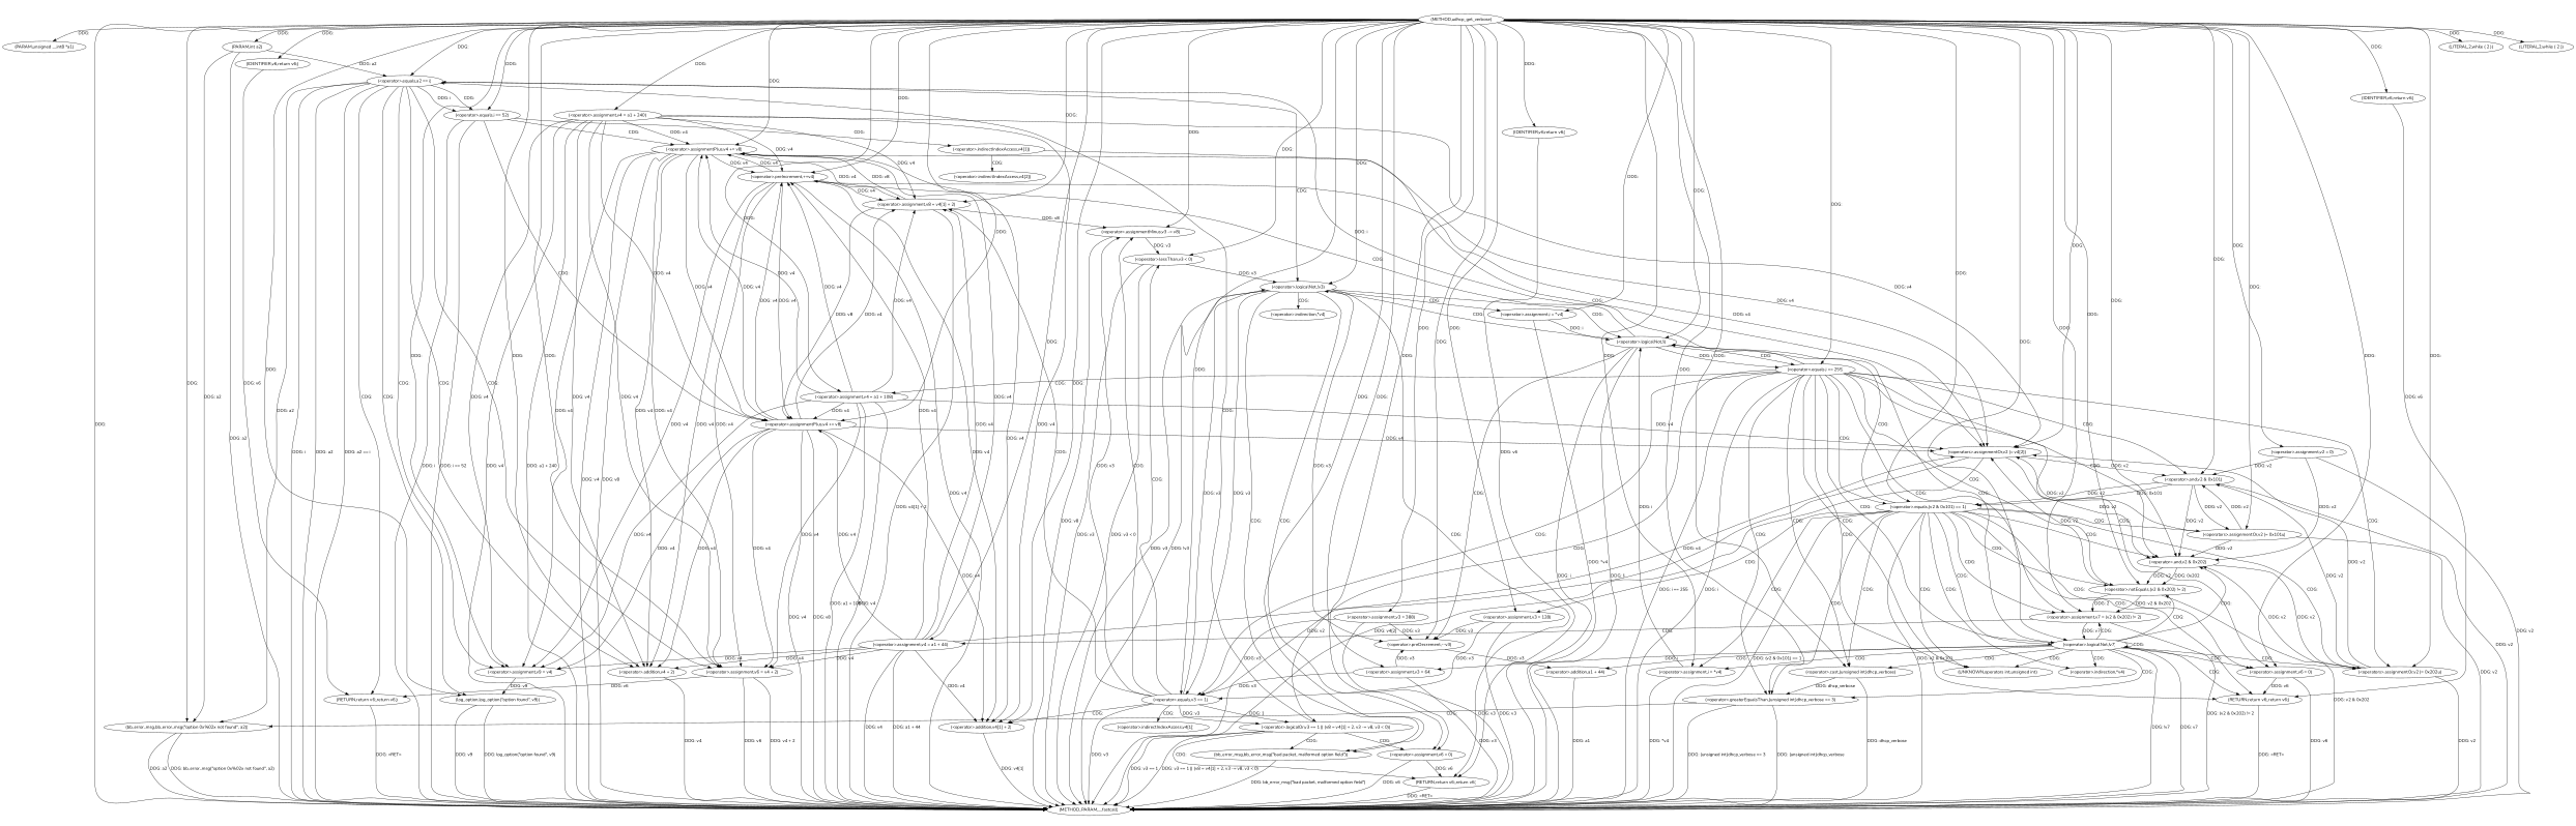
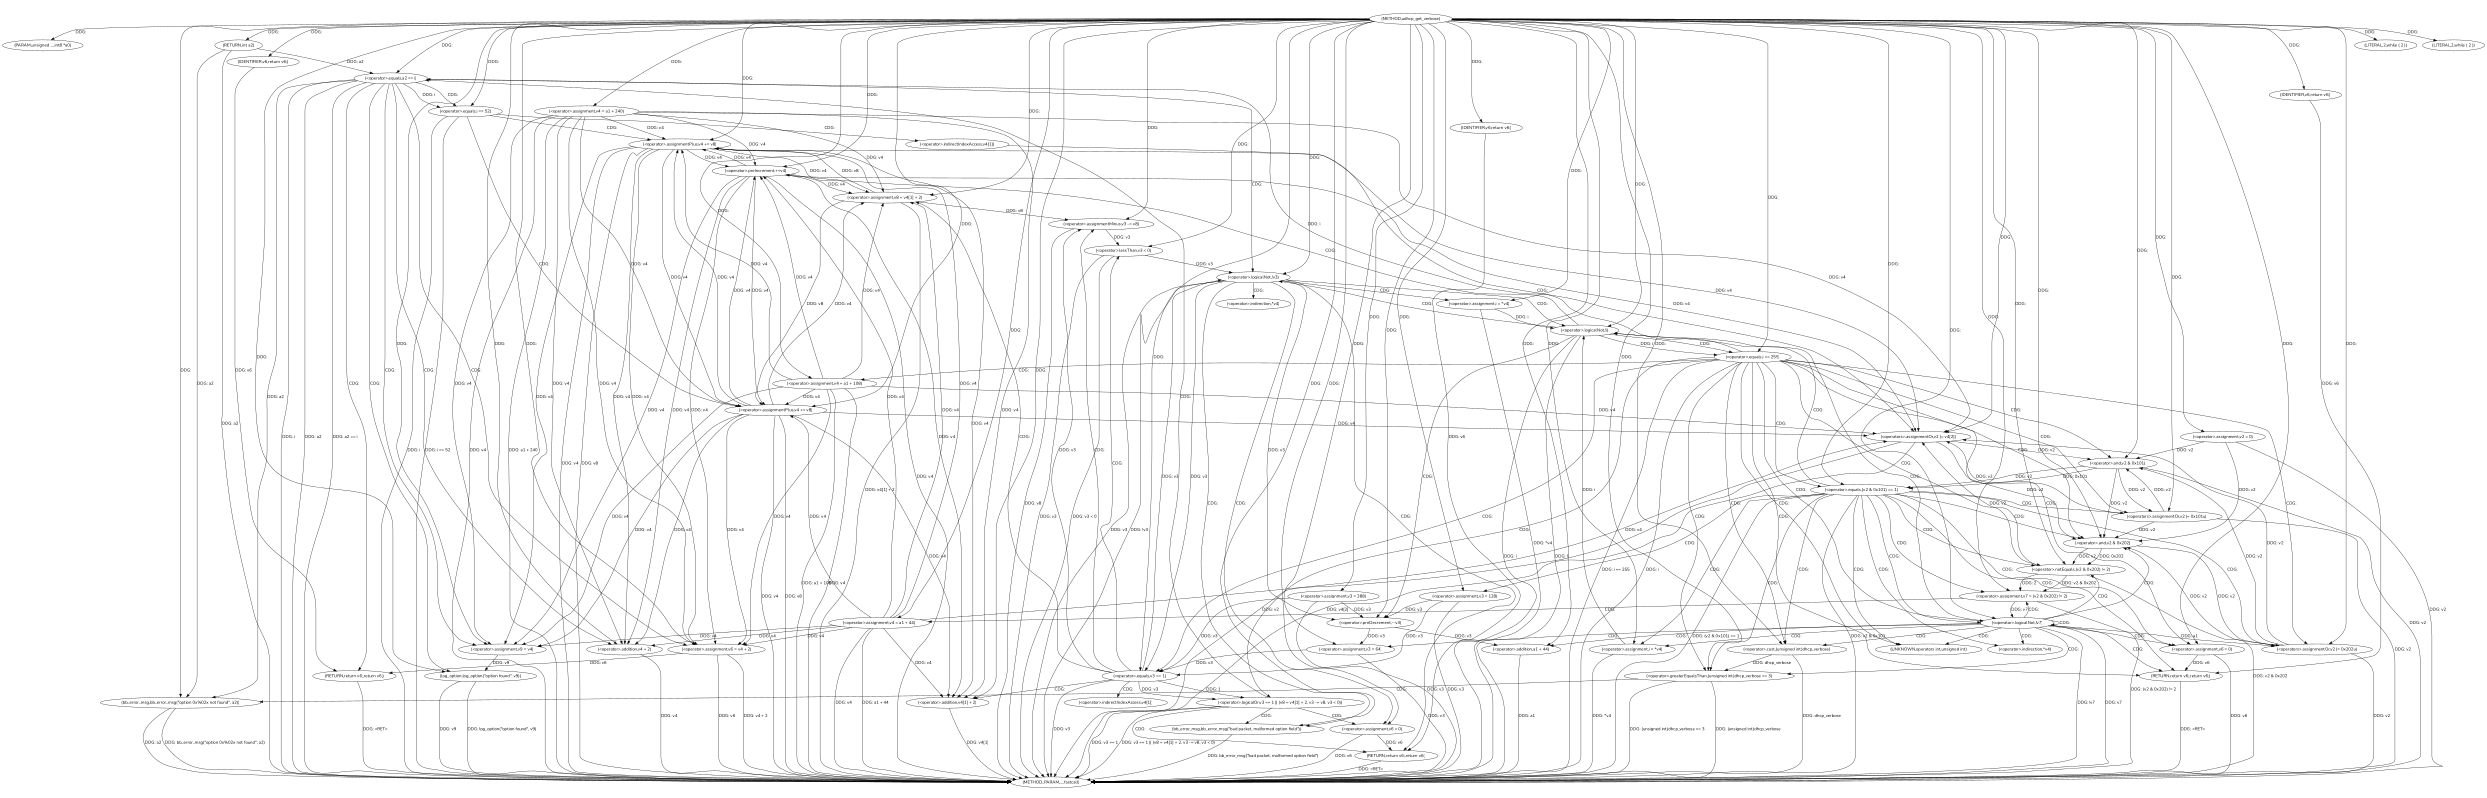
  digraph {
    fontname=Nunito
    node [fontname=Nunito]
    edge [fontname=Nunito]
    n1 [label="(METHOD,udhcp_get_verbose)"]
-   n2 [label="(PARAM,unsigned __int8 *a1)"]
-   n3 [label="(PARAM,int a2)"]
+   n2 [label="(PARAM,unsigned __int8 *a0)"]
+   n3 [label="(RETURN,int a2)"]
    n4 [label="(<operator>.assignment,v2 = 0)"]
    n5 [label="(<operator>.assignment,v3 = 388)"]
    n6 [label="(<operator>.assignment,v4 = a1 + 240)"]
    n7 [label="(LITERAL,2,while ( 2 ))"]
    n8 [label="(LITERAL,2,while ( 2 ))"]
    n9 [label="(<operator>.assignment,i = *v4)"]
    n10 [label="(<operator>.assignment,i = *v4)"]
    n11 [label="(<operator>.logicalNot,!i)"]
    n12 [label="(<operator>.preDecrement,--v3)"]
    n13 [label="(<operator>.preIncrement,++v4)"]
    n14 [label="(<operator>.equals,i == 255)"]
    n15 [label="(<operator>.equals,v3 == 1)"]
    n16 [label="(<operator>.assignment,v8 = v4[1] + 2)"]
    n17 [label="(<operator>.addition,v4[1] + 2)"]
    n18 [label="(<operator>.assignmentMinus,v3 -= v8)"]
    n19 [label="(<operator>.lessThan,v3 < 0)"]
    n20 [label="(<operator>.assignment,v6 = 0)"]
    n21 [label="(bb_error_msg,bb_error_msg(\"bad packet, malformed option field\"))"]
    n22 [label="(IDENTIFIER,v6,return v6;)"]
    n23 [label="(<operator>.equals,a2 == i)"]
    n24 [label="(<operator>.assignment,v9 = v4)"]
    n25 [label="(<operator>.assignment,v6 = v4 + 2)"]
    n26 [label="(<operator>.addition,v4 + 2)"]
    n27 [label="(log_option,log_option(\"option found\", v9))"]
    n28 [label="(IDENTIFIER,v6,return v6;)"]
    n29 [label="(<operator>.equals,i == 52)"]
    n30 [label="(<operators>.assignmentOr,v2 |= v4[2])"]
    n31 [label="(<operator>.assignmentPlus,v4 += v8)"]
    n32 [label="(<operator>.assignmentPlus,v4 += v8)"]
    n33 [label="(<operator>.logicalNot,!v3)"]
    n34 [label="(<operator>.assignment,v4 = a1 + 108)"]
    n35 [label="(<operator>.equals,(v2 & 0x101) == 1)"]
    n36 [label="(<operator>.and,v2 & 0x101)"]
    n37 [label="(<operators>.assignmentOr,v2 |= 0x101u)"]
    n38 [label="(<operator>.assignment,v3 = 128)"]
    n39 [label="(<operator>.assignment,v7 = (v2 & 0x202) != 2)"]
    n40 [label="(<operator>.notEquals,(v2 & 0x202) != 2)"]
    n41 [label="(<operator>.and,v2 & 0x202)"]
    n42 [label="(<operators>.assignmentOr,v2 |= 0x202u)"]
    n43 [label="(<operator>.logicalNot,!v7)"]
    n44 [label="(<operator>.assignment,v4 = a1 + 44)"]
    n45 [label="(<operator>.addition,a1 + 44)"]
    n46 [label="(<operator>.assignment,v3 = 64)"]
    n47 [label="(<operator>.assignment,v6 = 0)"]
    n48 [label="(<operator>.greaterEqualsThan,(unsigned int)dhcp_verbose >= 3)"]
    n49 [label="(<operator>.cast,(unsigned int)dhcp_verbose)"]
    n50 [label="(bb_error_msg,bb_error_msg(\"option 0x%02x not found\", a2))"]
    n51 [label="(IDENTIFIER,v6,return v6;)"]
    n52 [label="(METHOD_PARAM,__fastcall)"]
    n53 [label="(<operator>.logicalOr,v3 == 1 || (v8 = v4[1] + 2, v3 -= v8, v3 < 0))"]
    n54 [label="(RETURN,return v6;,return v6;)"]
    n55 [label="(UNKNOWN,operators int,unsigned int)"]
    n56 [label="(<operator>.indirectIndexAccess,v4[1])"]
    n57 [label="(RETURN,return v6;,return v6;)"]
    n58 [label="(RETURN,return v6;,return v6;)"]
    n59 [label="(<operator>.indirectIndexAccess,v4[1])"]
    n60 [label="(<operator>.indirection,*v4)"]
    n61 [label="(<operator>.indirection,*v4)"]
-   n62 [label="(<operator>.indirectIndexAccess,v4[2])"]
    n1 -> n2 [label="DDG: "]
    n1 -> n3 [label="DDG: "]
    n1 -> n4 [label="DDG: "]
    n1 -> n5 [label="DDG: "]
    n1 -> n6 [label="DDG: "]
    n1 -> n7 [label="DDG: "]
    n1 -> n8 [label="DDG: "]
    n1 -> n9 [label="DDG: "]
    n1 -> n10 [label="DDG: "]
    n1 -> n11 [label="DDG: "]
    n1 -> n12 [label="DDG: "]
    n1 -> n13 [label="DDG: "]
    n1 -> n14 [label="DDG: "]
    n1 -> n15 [label="DDG: "]
    n1 -> n16 [label="DDG: "]
    n1 -> n17 [label="DDG: "]
    n1 -> n18 [label="DDG: "]
    n1 -> n19 [label="DDG: "]
    n1 -> n20 [label="DDG: "]
    n1 -> n21 [label="DDG: "]
    n1 -> n22 [label="DDG: "]
    n1 -> n23 [label="DDG: "]
    n1 -> n24 [label="DDG: "]
    n1 -> n25 [label="DDG: "]
    n1 -> n26 [label="DDG: "]
    n1 -> n27 [label="DDG: "]
    n1 -> n28 [label="DDG: "]
    n1 -> n29 [label="DDG: "]
    n1 -> n30 [label="DDG: "]
    n1 -> n31 [label="DDG: "]
    n1 -> n32 [label="DDG: "]
    n1 -> n33 [label="DDG: "]
    n1 -> n34 [label="DDG: "]
    n1 -> n35 [label="DDG: "]
    n1 -> n36 [label="DDG: "]
    n1 -> n37 [label="DDG: "]
    n1 -> n38 [label="DDG: "]
    n1 -> n39 [label="DDG: "]
    n1 -> n40 [label="DDG: "]
    n1 -> n41 [label="DDG: "]
    n1 -> n42 [label="DDG: "]
    n1 -> n43 [label="DDG: "]
    n1 -> n44 [label="DDG: "]
-   n1 -> n52 [label="DDG: "]
+   n1 -> n45 [label="DDG: "]
    n1 -> n46 [label="DDG: "]
    n1 -> n47 [label="DDG: "]
    n1 -> n48 [label="DDG: "]
    n1 -> n49 [label="DDG: "]
    n1 -> n50 [label="DDG: "]
    n1 -> n51 [label="DDG: "]
    n3 -> n23 [label="DDG: a2"]
    n3 -> n50 [label="DDG: a2"]
    n3 -> n52 [label="DDG: a2"]
    n4 -> n36 [label="DDG: v2"]
    n4 -> n41 [label="DDG: v2"]
    n4 -> n52 [label="DDG: v2"]
    n5 -> n12 [label="DDG: v3"]
    n5 -> n15 [label="DDG: v3"]
    n5 -> n52 [label="DDG: v3"]
    n6 -> n13 [label="DDG: v4"]
    n6 -> n16 [label="DDG: v4"]
    n6 -> n17 [label="DDG: v4"]
    n6 -> n24 [label="DDG: v4"]
    n6 -> n25 [label="DDG: v4"]
    n6 -> n26 [label="DDG: v4"]
    n6 -> n30 [label="DDG: v4"]
    n6 -> n31 [label="DDG: v4"]
    n6 -> n32 [label="DDG: v4"]
    n6 -> n52 [label="DDG: v4"]
    n6 -> n52 [label="DDG: a1 + 240"]
    n9 -> n11 [label="DDG: i"]
    n9 -> n52 [label="DDG: *v4"]
    n10 -> n11 [label="DDG: i"]
    n10 -> n52 [label="DDG: *v4"]
    n11 -> n12 [label="CDG: "]
    n11 -> n13 [label="CDG: "]
    n11 -> n14 [label="DDG: i"]
    n11 -> n14 [label="CDG: "]
    n11 -> n33 [label="CDG: "]
    n11 -> n52 [label="DDG: i"]
    n11 -> n52 [label="DDG: !i"]
    n12 -> n45 [label="DDG: v3"]
    n13 -> n16 [label="DDG: v4"]
    n13 -> n17 [label="DDG: v4"]
    n13 -> n24 [label="DDG: v4"]
    n13 -> n25 [label="DDG: v4"]
    n13 -> n26 [label="DDG: v4"]
    n13 -> n30 [label="DDG: v4"]
    n13 -> n31 [label="DDG: v4"]
    n13 -> n32 [label="DDG: v4"]
    n13 -> n52 [label="DDG: v4"]
    n14 -> n15 [label="CDG: "]
    n14 -> n23 [label="DDG: i"]
    n14 -> n34 [label="CDG: "]
    n14 -> n35 [label="CDG: "]
    n14 -> n36 [label="CDG: "]
-   n14 -> n39 [label="CDG: "]
+   n14 -> n37 [label="CDG: "]
    n14 -> n40 [label="CDG: "]
    n14 -> n41 [label="CDG: "]
    n14 -> n42 [label="CDG: "]
    n14 -> n43 [label="CDG: "]
    n14 -> n47 [label="CDG: "]
    n14 -> n48 [label="CDG: "]
    n14 -> n49 [label="CDG: "]
    n14 -> n52 [label="DDG: i == 255"]
    n14 -> n52 [label="DDG: i"]
    n14 -> n53 [label="CDG: "]
    n14 -> n54 [label="CDG: "]
    n14 -> n55 [label="CDG: "]
    n15 -> n16 [label="CDG: "]
    n15 -> n17 [label="CDG: "]
    n15 -> n18 [label="DDG: v3"]
    n15 -> n18 [label="CDG: "]
    n15 -> n19 [label="CDG: "]
    n15 -> n33 [label="DDG: v3"]
    n15 -> n52 [label="DDG: v3"]
    n15 -> n53 [label="DDG: v3"]
    n15 -> n53 [label="DDG: 1"]
    n15 -> n56 [label="CDG: "]
    n16 -> n18 [label="DDG: v8"]
    n16 -> n31 [label="DDG: v8"]
    n16 -> n32 [label="DDG: v8"]
    n16 -> n52 [label="DDG: v4[1] + 2"]
    n17 -> n52 [label="DDG: v4[1]"]
    n18 -> n19 [label="DDG: v3"]
    n18 -> n52 [label="DDG: v8"]
    n19 -> n33 [label="DDG: v3"]
    n19 -> n52 [label="DDG: v3"]
    n19 -> n52 [label="DDG: v3 < 0"]
    n20 -> n52 [label="DDG: v6"]
    n20 -> n57 [label="DDG: v6"]
    n21 -> n52 [label="DDG: bb_error_msg(\"bad packet, malformed option field\")"]
    n22 -> n57 [label="DDG: v6"]
    n23 -> n24 [label="CDG: "]
    n23 -> n25 [label="CDG: "]
    n23 -> n26 [label="CDG: "]
    n23 -> n27 [label="CDG: "]
    n23 -> n29 [label="DDG: i"]
    n23 -> n29 [label="CDG: "]
    n23 -> n33 [label="CDG: "]
    n23 -> n50 [label="DDG: a2"]
    n23 -> n52 [label="DDG: i"]
    n23 -> n52 [label="DDG: a2"]
    n23 -> n52 [label="DDG: a2 == i"]
    n23 -> n58 [label="CDG: "]
    n24 -> n27 [label="DDG: v9"]
    n25 -> n52 [label="DDG: v6"]
    n25 -> n52 [label="DDG: v4 + 2"]
    n25 -> n58 [label="DDG: v6"]
    n26 -> n52 [label="DDG: v4"]
    n27 -> n52 [label="DDG: log_option(\"option found\", v9)"]
    n27 -> n52 [label="DDG: v9"]
    n28 -> n58 [label="DDG: v6"]
    n29 -> n31 [label="CDG: "]
    n29 -> n32 [label="CDG: "]
    n29 -> n52 [label="DDG: i"]
    n29 -> n52 [label="DDG: i == 52"]
    n29 -> n59 [label="CDG: "]
    n30 -> n36 [label="DDG: v2"]
    n30 -> n41 [label="DDG: v2"]
    n30 -> n52 [label="DDG: v4[2]"]
    n30 -> n52 [label="DDG: v2"]
    n31 -> n13 [label="DDG: v4"]
    n31 -> n16 [label="DDG: v4"]
    n31 -> n17 [label="DDG: v4"]
    n31 -> n24 [label="DDG: v4"]
    n31 -> n25 [label="DDG: v4"]
    n31 -> n26 [label="DDG: v4"]
    n31 -> n30 [label="DDG: v4"]
    n31 -> n32 [label="DDG: v4"]
    n31 -> n52 [label="DDG: v4"]
    n31 -> n52 [label="DDG: v8"]
    n32 -> n13 [label="DDG: v4"]
    n32 -> n16 [label="DDG: v4"]
    n32 -> n17 [label="DDG: v4"]
    n32 -> n24 [label="DDG: v4"]
    n32 -> n25 [label="DDG: v4"]
    n32 -> n26 [label="DDG: v4"]
    n32 -> n30 [label="DDG: v4"]
    n32 -> n31 [label="DDG: v4"]
    n32 -> n52 [label="DDG: v8"]
    n32 -> n52 [label="DDG: v4"]
    n33 -> n10 [label="CDG: "]
    n33 -> n11 [label="CDG: "]
    n33 -> n12 [label="DDG: v3"]
    n33 -> n15 [label="DDG: v3"]
    n33 -> n20 [label="CDG: "]
    n33 -> n21 [label="CDG: "]
    n33 -> n52 [label="DDG: !v3"]
    n33 -> n52 [label="DDG: v3"]
    n33 -> n57 [label="CDG: "]
    n33 -> n60 [label="CDG: "]
    n34 -> n13 [label="DDG: v4"]
    n34 -> n16 [label="DDG: v4"]
    n34 -> n24 [label="DDG: v4"]
    n34 -> n25 [label="DDG: v4"]
    n34 -> n30 [label="DDG: v4"]
    n34 -> n31 [label="DDG: v4"]
    n34 -> n32 [label="DDG: v4"]
    n34 -> n52 [label="DDG: v4"]
    n34 -> n52 [label="DDG: a1 + 108"]
    n35 -> n9 [label="CDG: "]
    n35 -> n11 [label="CDG: "]
    n35 -> n37 [label="CDG: "]
    n35 -> n38 [label="CDG: "]
    n35 -> n39 [label="CDG: "]
    n35 -> n40 [label="CDG: "]
    n35 -> n41 [label="CDG: "]
    n35 -> n42 [label="CDG: "]
    n35 -> n43 [label="CDG: "]
    n35 -> n47 [label="CDG: "]
    n35 -> n48 [label="CDG: "]
    n35 -> n49 [label="CDG: "]
    n35 -> n52 [label="DDG: v2 & 0x101"]
    n35 -> n52 [label="DDG: (v2 & 0x101) == 1"]
    n35 -> n54 [label="CDG: "]
    n35 -> n55 [label="CDG: "]
    n35 -> n61 [label="CDG: "]
    n36 -> n35 [label="DDG: v2"]
    n36 -> n35 [label="DDG: 0x101"]
    n36 -> n37 [label="DDG: v2"]
    n36 -> n41 [label="DDG: v2"]
    n36 -> n52 [label="DDG: v2"]
    n37 -> n30 [label="DDG: v2"]
    n37 -> n36 [label="DDG: v2"]
    n37 -> n41 [label="DDG: v2"]
    n37 -> n52 [label="DDG: v2"]
    n38 -> n12 [label="DDG: v3"]
    n38 -> n15 [label="DDG: v3"]
    n38 -> n52 [label="DDG: v3"]
    n39 -> n43 [label="DDG: v7"]
    n39 -> n44 [label="CDG: "]
    n39 -> n52 [label="DDG: (v2 & 0x202) != 2"]
    n40 -> n30 [label="DDG: v2"]
    n40 -> n39 [label="DDG: v2 & 0x202"]
    n40 -> n39 [label="DDG: 2"]
    n40 -> n52 [label="DDG: v2 & 0x202"]
    n41 -> n40 [label="DDG: v2"]
    n41 -> n40 [label="DDG: 0x202"]
    n41 -> n42 [label="DDG: v2"]
    n42 -> n30 [label="DDG: v2"]
    n42 -> n36 [label="DDG: v2"]
    n42 -> n41 [label="DDG: v2"]
    n42 -> n52 [label="DDG: v2"]
    n43 -> n9 [label="CDG: "]
    n43 -> n11 [label="CDG: "]
    n43 -> n39 [label="CDG: "]
    n43 -> n40 [label="CDG: "]
    n43 -> n41 [label="CDG: "]
-   n43 -> n42 [label="CDG: "]
+   n43 -> n42 [label="DDG: a1"]
    n43 -> n43 [label="CDG: "]
    n43 -> n45 [label="CDG: "]
-   n43 -> n46 [label="DDG: i"]
+   n43 -> n46 [label="CDG: "]
    n43 -> n47 [label="CDG: "]
    n43 -> n48 [label="CDG: "]
    n43 -> n49 [label="CDG: "]
    n43 -> n52 [label="DDG: !v7"]
    n43 -> n52 [label="DDG: v7"]
    n43 -> n54 [label="CDG: "]
    n43 -> n55 [label="CDG: "]
    n43 -> n61 [label="CDG: "]
    n44 -> n13 [label="DDG: v4"]
    n44 -> n16 [label="DDG: v4"]
    n44 -> n17 [label="DDG: v4"]
    n44 -> n24 [label="DDG: v4"]
    n44 -> n25 [label="DDG: v4"]
    n44 -> n26 [label="DDG: v4"]
    n44 -> n30 [label="DDG: v4"]
    n44 -> n31 [label="DDG: v4"]
    n44 -> n32 [label="DDG: v4"]
    n44 -> n52 [label="DDG: a1 + 44"]
    n44 -> n52 [label="DDG: v4"]
    n45 -> n52 [label="DDG: a1"]
-   n46 -> n12 [label="DDG: v3"]
+   n12 -> n46 [label="DDG: v3"]
    n46 -> n15 [label="DDG: v3"]
    n46 -> n52 [label="DDG: v3"]
    n47 -> n52 [label="DDG: v6"]
    n47 -> n54 [label="DDG: v6"]
    n48 -> n50 [label="CDG: "]
    n48 -> n52 [label="DDG: (unsigned int)dhcp_verbose >= 3"]
    n48 -> n52 [label="DDG: (unsigned int)dhcp_verbose"]
    n49 -> n48 [label="DDG: dhcp_verbose"]
    n49 -> n52 [label="DDG: dhcp_verbose"]
    n50 -> n52 [label="DDG: bb_error_msg(\"option 0x%02x not found\", a2)"]
    n50 -> n52 [label="DDG: a2"]
    n51 -> n54 [label="DDG: v6"]
    n53 -> n20 [label="CDG: "]
    n53 -> n21 [label="CDG: "]
    n53 -> n23 [label="CDG: "]
    n53 -> n52 [label="DDG: v3 == 1"]
    n53 -> n52 [label="DDG: v3 == 1 || (v8 = v4[1] + 2, v3 -= v8, v3 < 0)"]
    n53 -> n57 [label="CDG: "]
    n54 -> n52 [label="DDG: <RET>"]
    n57 -> n52 [label="DDG: <RET>"]
    n58 -> n52 [label="DDG: <RET>"]
    n59 -> n30 [label="CDG: "]
-   n59 -> n62 [label="CDG: "]
  }
